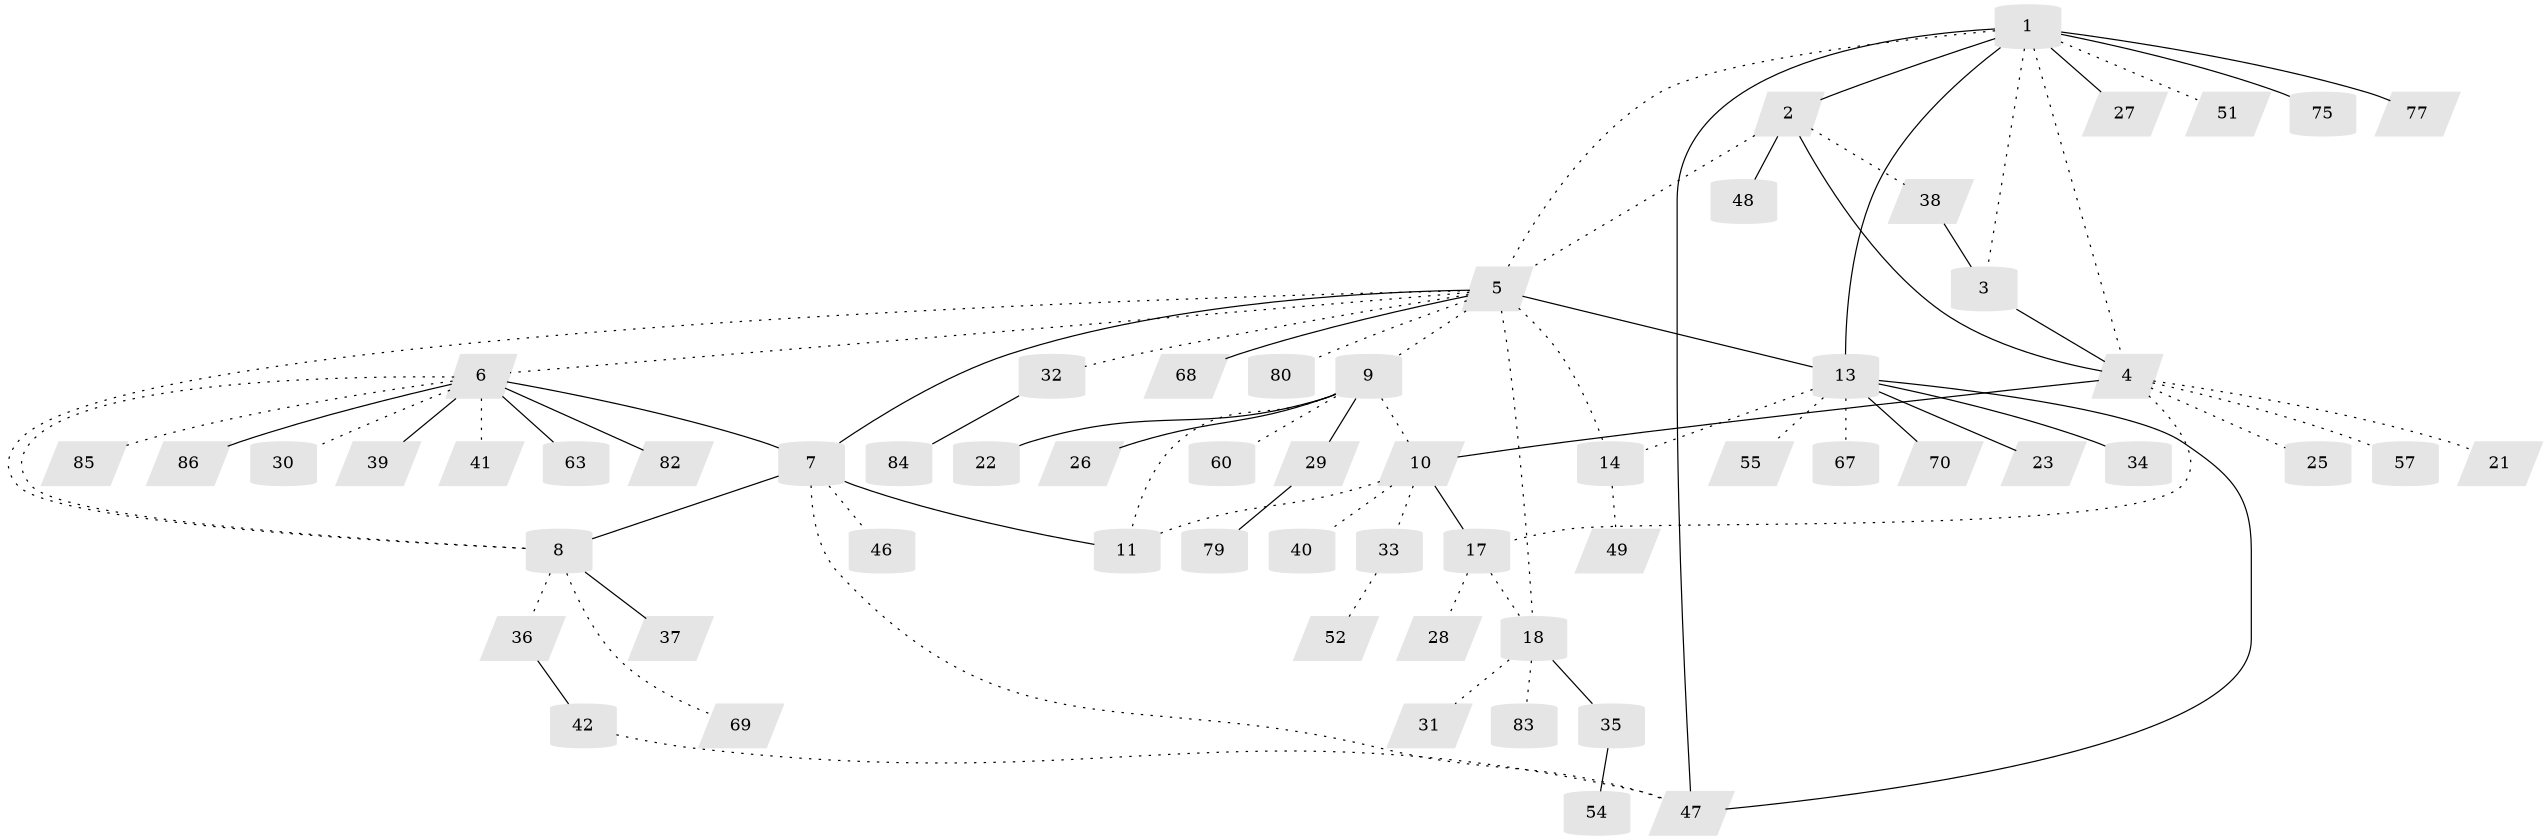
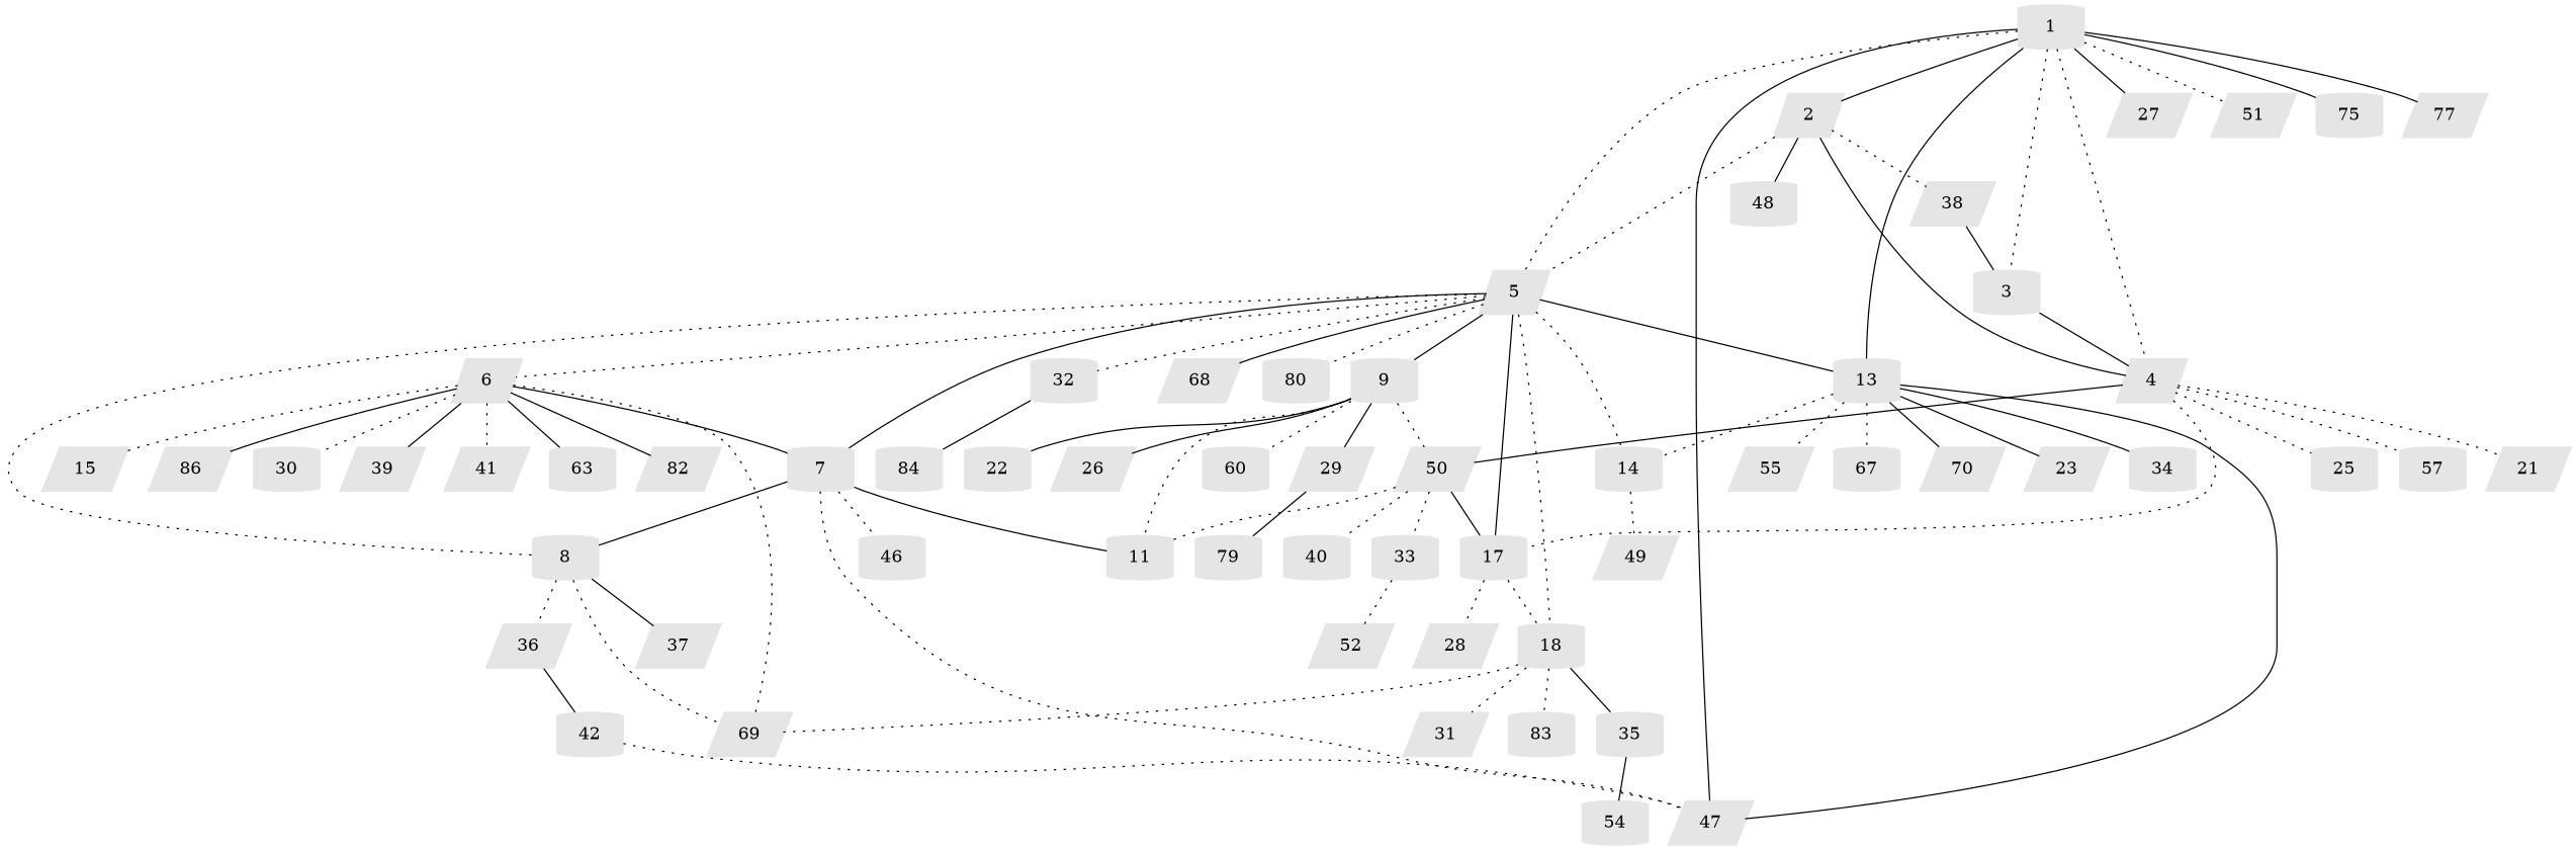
  graph {
    node [color=gray90 shape=cylinder style=filled]
    edge [style=dotted]
    2 [shape=parallelogram]
    1
    3
    4 [shape=parallelogram]
    5 [shape=parallelogram super="+53+24+15+20"]
    13 [super="+16"]
    27 [shape=parallelogram]
    47 [shape=parallelogram super="+74+64"]
    51 [shape=parallelogram]
    75
    77 [shape=parallelogram]
    38 [shape=parallelogram]
    48
-   10 [shape=parallelogram]
+   10 [shape=parallelogram label=50]
    17 [super="+19+72"]
    21 [shape=parallelogram]
    25
    n18 [label=57]
    6 [shape=parallelogram]
    7
    8
    9 [super="+12+44"]
    14
    18
    32
    68 [shape=parallelogram super="+78"]
    80
    23 [shape=parallelogram]
    34
    55 [shape=parallelogram]
    67
    70 [shape=parallelogram]
    11
    33
    40
    28 [shape=parallelogram]
    30
    39 [shape=parallelogram]
    41 [shape=parallelogram super="+50"]
    63
    82 [shape=parallelogram]
-   85 [shape=parallelogram]
+   85 [shape=parallelogram label=15]
    86 [shape=parallelogram]
    46
    36 [shape=parallelogram super="+65"]
    37 [shape=parallelogram]
    69 [shape=parallelogram]
    22
    26 [shape=parallelogram]
    29 [shape=parallelogram]
    60
    49 [shape=parallelogram]
    31 [shape=parallelogram]
    35
    83
    84
    42 [super="+87"]
    79
    52 [shape=parallelogram]
    54
    2 -- 4 [style=solid]
    2 -- 5
    2 -- 38
    2 -- 48 [style=solid]
    1 -- 2 [style=solid]
    1 -- 3
    1 -- 4
    1 -- 5
    1 -- 13 [style=solid]
    1 -- 27 [style=solid]
    1 -- 47 [style=solid]
    1 -- 51
    1 -- 75 [style=solid]
    1 -- 77 [style=solid]
    3 -- 4 [style=solid]
    4 -- 10 [style=solid]
    4 -- 17
    4 -- 21
    4 -- 25
    4 -- n18
    5 -- 13 [style=solid weight=2]
+   5 -- 17 [style=solid weight=2]
    5 -- 6
    5 -- 7 [style=solid]
    5 -- 8
-   5 -- 9 [weight=2]
+   5 -- 9 [style=solid weight=2]
    5 -- 14
    5 -- 18 [weight=2]
    5 -- 32
    5 -- 68 [style=solid]
    5 -- 80
    13 -- 47 [style=solid]
    13 -- 14 [weight=2]
    13 -- 23 [style=solid]
    13 -- 34 [style=solid]
    13 -- 55
    13 -- 67
    13 -- 70 [style=solid]
    38 -- 3 [style=solid]
    10 -- 17 [style=solid]
    10 -- 11
    10 -- 33
    10 -- 40
    17 -- 18 [weight=2]
    17 -- 28
    6 -- 7 [style=solid]
-   6 -- 8
+   6 -- 69
    6 -- 30
    6 -- 39 [style=solid]
    6 -- 41
    6 -- 63 [style=solid]
    6 -- 82 [style=solid]
    6 -- 85
    6 -- 86 [style=solid]
    7 -- 47
    7 -- 8 [style=solid]
    7 -- 11 [style=solid]
    7 -- 46
    8 -- 36
    8 -- 37 [style=solid]
    8 -- 69
    9 -- 10 [weight=2]
    9 -- 11 [weight=2]
    9 -- 22 [style=solid]
    9 -- 26 [style=solid]
    9 -- 29 [style=solid]
    9 -- 60
    14 -- 49
+   18 -- 69
    18 -- 31
    18 -- 35 [style=solid]
    18 -- 83
    32 -- 84 [style=solid]
    33 -- 52
    36 -- 42 [style=solid]
    29 -- 79 [style=solid]
    35 -- 54 [style=solid]
    42 -- 47
  }
